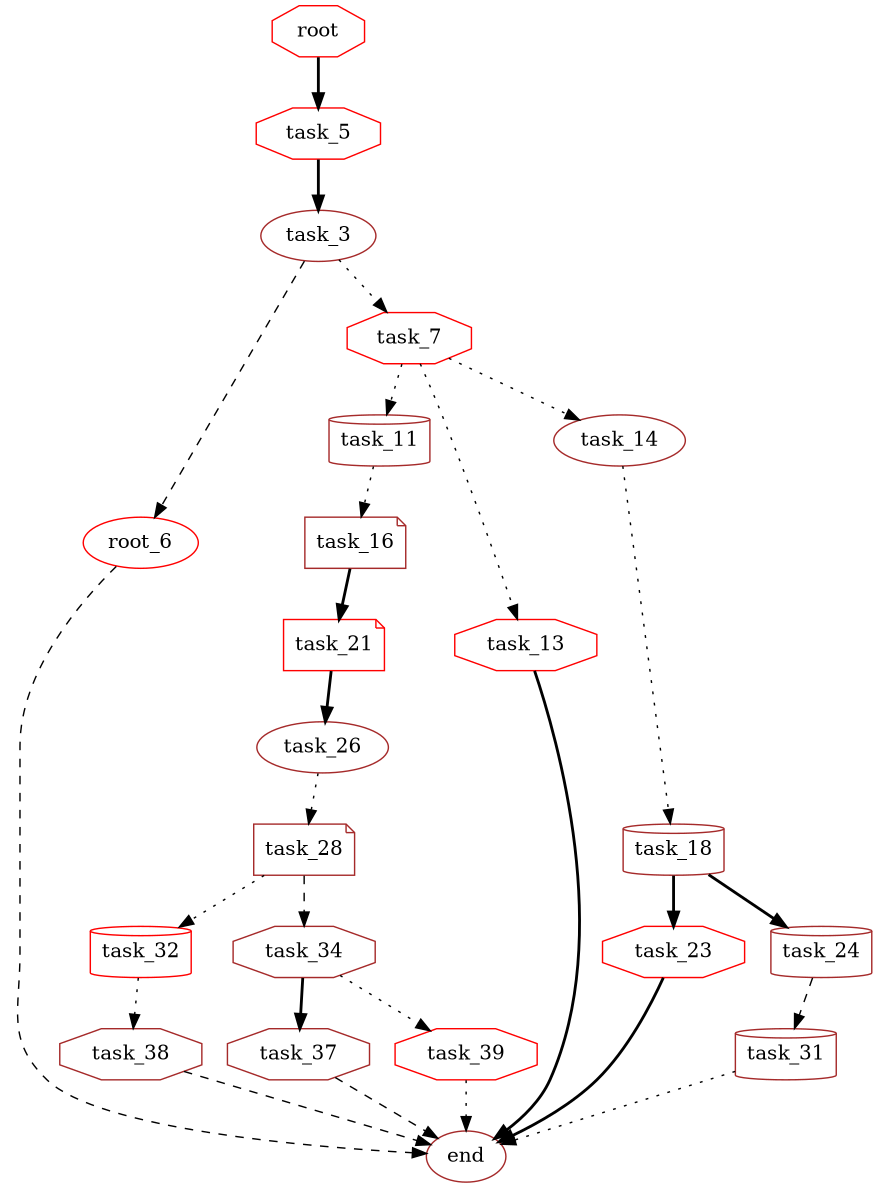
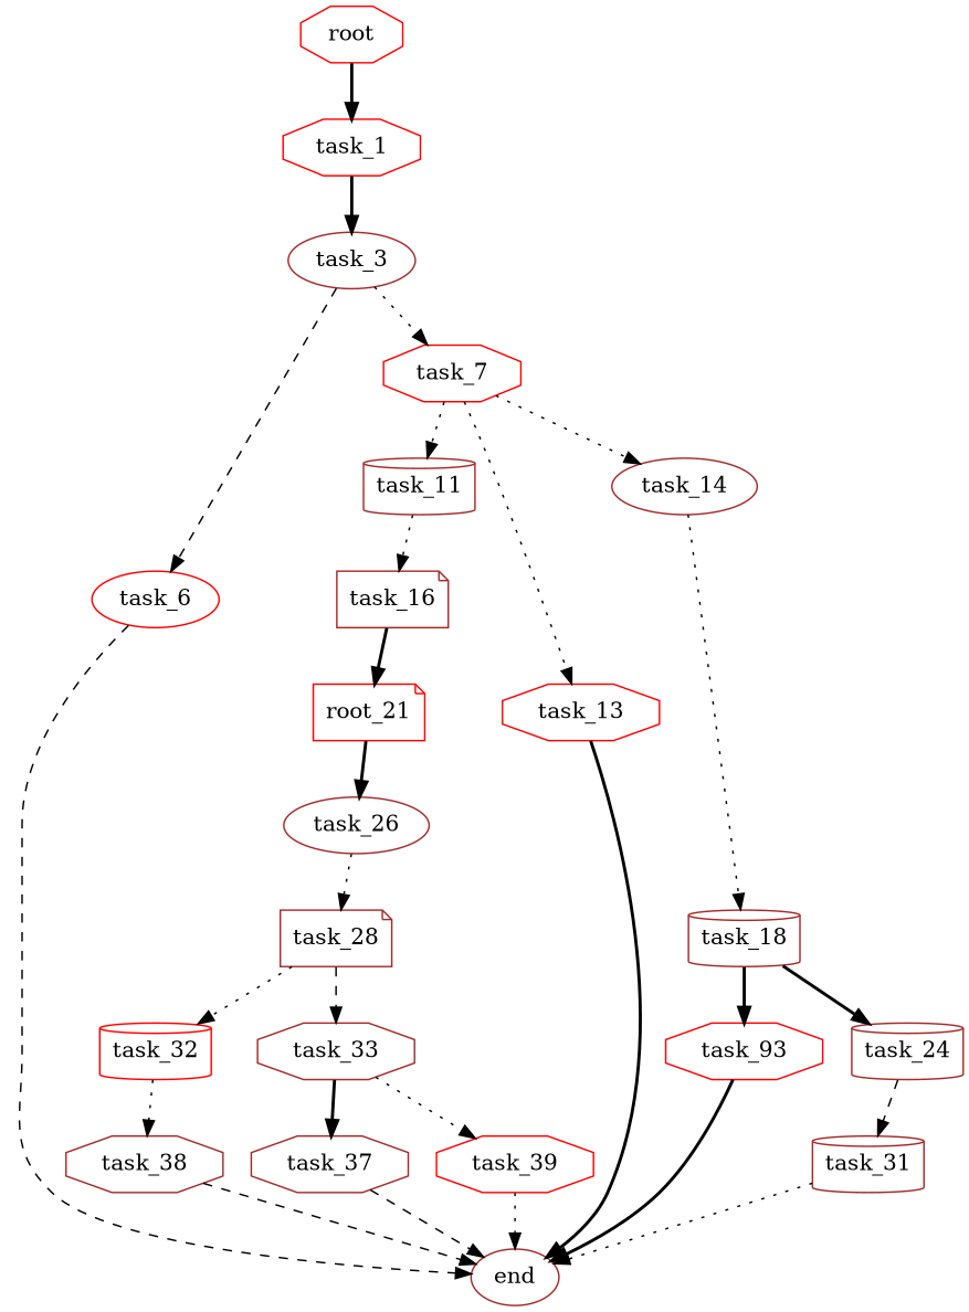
  digraph {
    node [color=brown shape=octagon]
    edge [style=dotted]
    root [color=red]
-   task_1 [color=red label=task_5]
+   task_1 [color=red]
    task_3 [shape=ellipse]
-   task_6 [color=red shape=ellipse label=root_6]
+   task_6 [color=red shape=ellipse]
    task_7 [color=red]
    end [shape=ellipse]
    task_11 [shape=cylinder]
    task_13 [color=red]
    task_14 [shape=ellipse]
    task_16 [shape=note]
    task_18 [shape=cylinder]
-   task_21 [color=red shape=note]
-   task_23 [color=red]
+   task_21 [color=red shape=note label=root_21]
+   task_23 [color=red label=task_93]
    task_24 [shape=cylinder]
    task_26 [shape=ellipse]
    task_31 [shape=cylinder]
    task_28 [shape=note]
    task_32 [color=red shape=cylinder]
-   task_34
+   task_34 [label=task_33]
    task_38
    task_37
    task_39 [color=red]
    root -> task_1 [style=bold]
    task_1 -> task_3 [style=bold]
    task_3 -> task_6 [style=dashed]
    task_3 -> task_7
    task_6 -> end [style=dashed]
    task_7 -> task_11
    task_7 -> task_13
    task_7 -> task_14
    task_11 -> task_16
    task_13 -> end [style=bold]
    task_14 -> task_18
    task_16 -> task_21 [style=bold]
    task_18 -> task_23 [style=bold]
    task_18 -> task_24 [style=bold]
    task_21 -> task_26 [style=bold]
    task_23 -> end [style=bold]
    task_24 -> task_31 [style=dashed]
    task_26 -> task_28
    task_31 -> end
    task_28 -> task_32
    task_28 -> task_34 [style=dashed]
    task_32 -> task_38
    task_34 -> task_37 [style=bold]
    task_34 -> task_39
    task_38 -> end [style=dashed]
    task_37 -> end [style=dashed]
    task_39 -> end
  }
